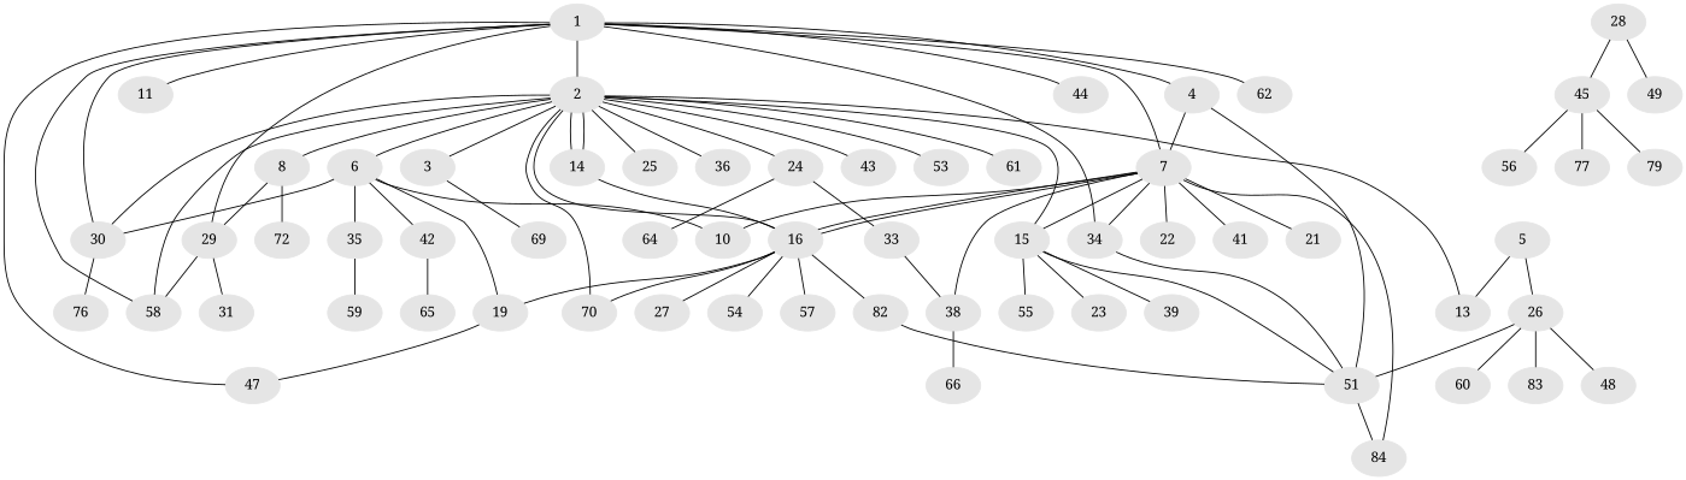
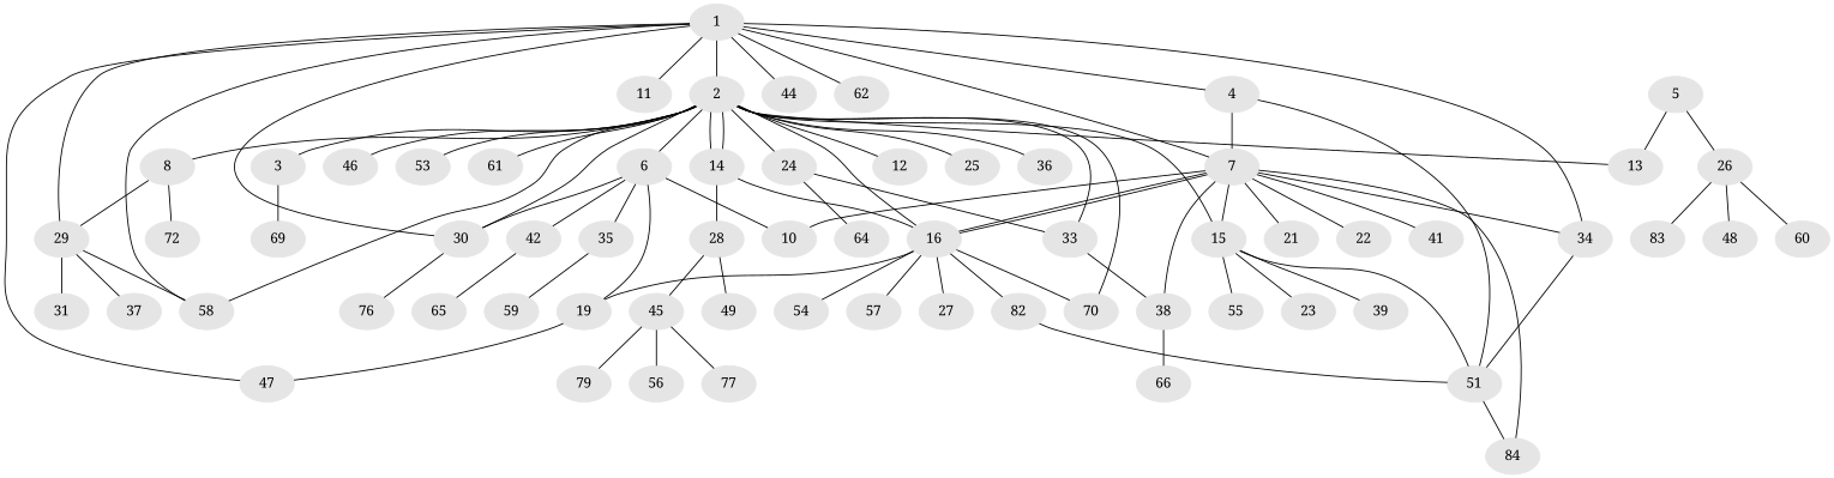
  graph {
    fontname="Noto Serif"
    node [color=gray90 fontname="Noto Serif" style=filled]
    edge [fontname="Noto Serif"]
    1 [super="+50"]
    2 [super="+9"]
    4
    7 [super="+18"]
    11
    29 [super="+63"]
    30
    34 [super="+85"]
    44
    47
    58 [super="+80"]
    62
    3
    6 [super="+40"]
    8
+   12
    13
    14 [super="+57"]
    15 [super="+20"]
    16 [super="+81"]
    24 [super="+32"]
    25
    33
    36
-   43
+   43 [label=46]
    53
    61
    70
    51 [super="+68"]
    10
    21
    22
    38 [super="+46"]
    41
    84
    31
+   37
    76
    69 [super="+75"]
    5 [super="+74"]
    26 [super="+71"]
    19 [super="+78"]
    35 [super="+73"]
    42
    72
    28
    23
    39
    55
    n50 [label=57]
    27
    54
    82
    64
    48
    60
    83 [super="+86"]
    59
    65
    66
    45 [super="+52"]
    49
    56 [super="+67"]
    77
    79
    1 -- 2
    1 -- 4
    1 -- 7
    1 -- 11
    1 -- 29
    1 -- 30
    1 -- 34
    1 -- 44
    1 -- 47
    1 -- 58
    1 -- 62
    2 -- 30
    2 -- 58
    2 -- 3
    2 -- 6
    2 -- 8
+   2 -- 12
    2 -- 13
    2 -- 14
    2 -- 14
    2 -- 15
    2 -- 16
    2 -- 24
    2 -- 25
+   2 -- 33
    2 -- 36
    2 -- 43
    2 -- 53
    2 -- 61
    2 -- 70
    4 -- 7
    4 -- 51
    7 -- 34
    7 -- 15
    7 -- 16
    7 -- 16
    7 -- 10
    7 -- 21
    7 -- 22
    7 -- 38
    7 -- 41
    7 -- 84
    29 -- 58
    29 -- 31
+   29 -- 37
    30 -- 76
    34 -- 51
    3 -- 69
    6 -- 30
    6 -- 10
    6 -- 19
    6 -- 35
    6 -- 42
    8 -- 29
    8 -- 72
    14 -- 16
+   14 -- 28
    15 -- 51
    15 -- 23
    15 -- 39
    15 -- 55
    16 -- 70
    16 -- 19
    16 -- n50
    16 -- 27
    16 -- 54
    16 -- 82
    24 -- 33
    24 -- 64
    33 -- 38
    51 -- 84
    38 -- 66
    5 -- 13
    5 -- 26
-   26 -- 51 [weight=2]
    26 -- 48
    26 -- 60
    26 -- 83
    19 -- 47
    35 -- 59
    42 -- 65
    28 -- 45
    28 -- 49
    82 -- 51
    45 -- 56
    45 -- 77
    45 -- 79
  }
